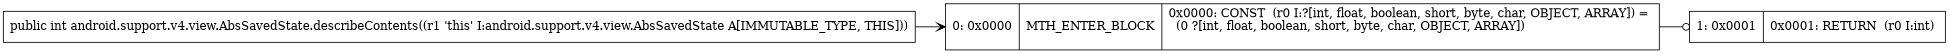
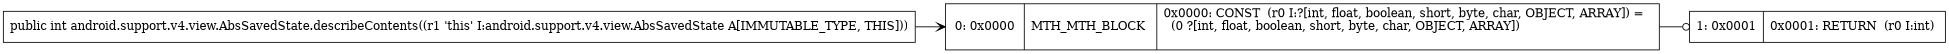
  digraph {
    rankdir=LR
    node [shape=record]
-   n1 [label="{0\:\ 0x0000|MTH_ENTER_BLOCK\l|0x0000: CONST  (r0 I:?[int, float, boolean, short, byte, char, OBJECT, ARRAY]) = \l  (0 ?[int, float, boolean, short, byte, char, OBJECT, ARRAY])\l \l}"]
+   n1 [label="{0\:\ 0x0000|MTH_MTH_BLOCK\l|0x0000: CONST  (r0 I:?[int, float, boolean, short, byte, char, OBJECT, ARRAY]) = \l  (0 ?[int, float, boolean, short, byte, char, OBJECT, ARRAY])\l \l}"]
    n2 [label="{1\:\ 0x0001|0x0001: RETURN  (r0 I:int) \l}"]
    n3 [label="{public int android.support.v4.view.AbsSavedState.describeContents((r1 'this' I:android.support.v4.view.AbsSavedState A[IMMUTABLE_TYPE, THIS])) }"]
    n1 -> n2 [arrowhead=odot]
    n3 -> n1 [arrowhead=vee]
  }
